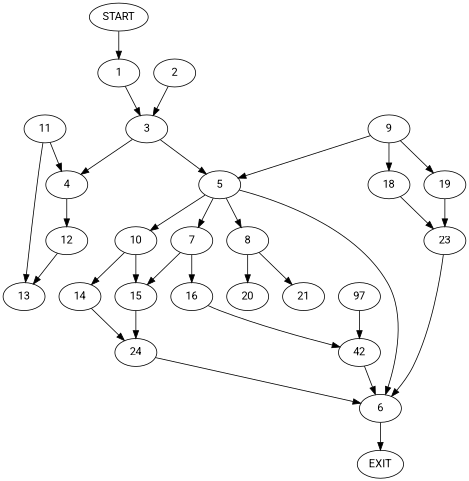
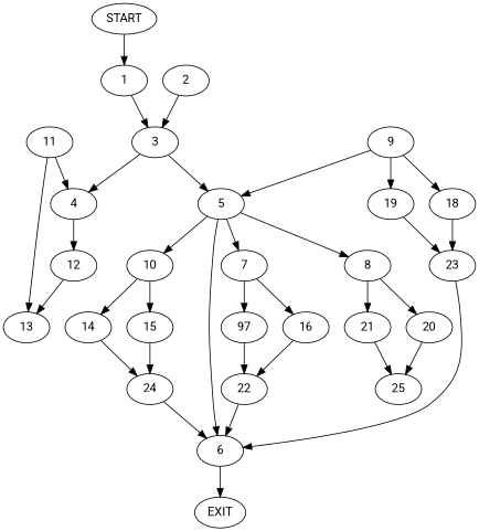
  digraph {
    fontname=Roboto
    node [fontname=Roboto]
    edge [fontname=Roboto]
    n1 [label=START]
    1
    3
    n4 [label=EXIT]
    2
    4
    5
    12
    6
    7
    8
    10
    11
    13
    16
    n16 [label=97]
    20
    21
    9
    18
    19
    14
    15
-   22 [label=42]
+   22
+   25
    23
    24
    n1 -> 1
    1 -> 3
    3 -> 4
    3 -> 5
    2 -> 3
    4 -> 12
    5 -> 6
    5 -> 7
    5 -> 8
    5 -> 10
    12 -> 13
    6 -> n4
    7 -> 16
-   7 -> 15
+   7 -> n16
    8 -> 20
    8 -> 21
    10 -> 14
    10 -> 15
    11 -> 4
    11 -> 13
    16 -> 22
    n16 -> 22
+   20 -> 25
+   21 -> 25
    9 -> 5
    9 -> 18
    9 -> 19
    18 -> 23
    19 -> 23
    14 -> 24
    15 -> 24
    22 -> 6
    23 -> 6
    24 -> 6
  }
